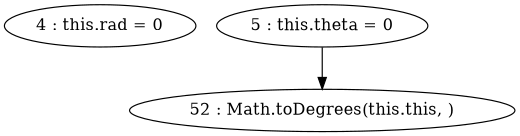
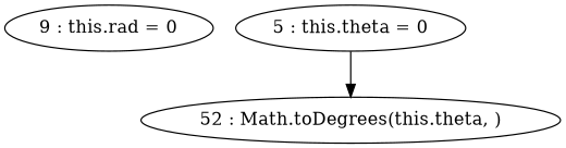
  digraph {
-   "4 : this.rad = 0"
+   "4 : this.rad = 0" [label="9 : this.rad = 0"]
    "5 : this.theta = 0"
-   "52 : Math.toDegrees(this.theta, )" [label="52 : Math.toDegrees(this.this, )"]
+   "52 : Math.toDegrees(this.theta, )"
    "5 : this.theta = 0" -> "52 : Math.toDegrees(this.theta, )"
  }
